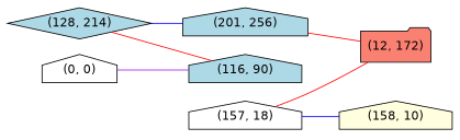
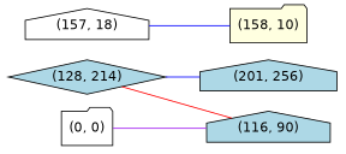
  graph {
    fontname="DejaVu Sans"
    rankdir=LR
    node [fillcolor=lightblue fontname="DejaVu Sans" shape=house style=filled]
    edge [color=red fontname="DejaVu Sans" weight=1]
    "(128, 214)" [shape=diamond]
    "(201, 256)"
    "(116, 90)"
-   "(12, 172)" [fillcolor=salmon shape=folder]
-   "(0, 0)" [fillcolor=white]
+   "(0, 0)" [fillcolor=white shape=folder]
    "(157, 18)" [fillcolor=white]
-   "(158, 10)" [fillcolor=lightyellow]
+   "(158, 10)" [fillcolor=lightyellow shape=folder]
    "(128, 214)" -- "(201, 256)" [color=blue weight=3]
    "(128, 214)" -- "(116, 90)"
-   "(201, 256)" -- "(12, 172)"
    "(0, 0)" -- "(116, 90)" [color=purple weight=4]
-   "(157, 18)" -- "(12, 172)"
    "(157, 18)" -- "(158, 10)" [color=blue]
  }
